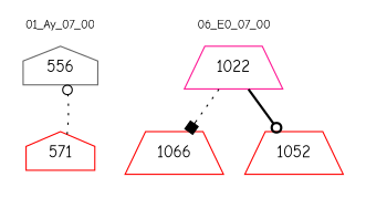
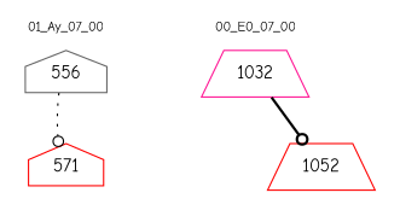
  digraph {
    fontname="Comic Neue"
    node [color=red fontname="Comic Neue" shape=trapezium]
    edge [arrowhead=odot color=black fontname="Comic Neue" style=dotted]
    n1 [color=gray40 label=556 shape=house]
    n2 [label=571 shape=house]
-   n3 [color=deeppink label=1022]
-   n4 [label=1066]
+   n3 [color=deeppink label=1032]
    n5 [label=1052]
    subgraph cluster_1 {
      color=white
      fontsize=10
      label="01_Ay_07_00"
      n1
      n2
    }
    subgraph cluster_2 {
      color=white
      fontsize=10
-     label="06_E0_07_00"
+     label="00_E0_07_00"
      n3
-     n4
      n5
    }
-   n2 -> n1
-   n3 -> n4 [arrowhead=box]
+   n1 -> n2
    n3 -> n5 [style=bold]
  }
